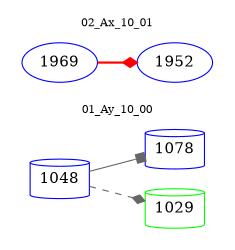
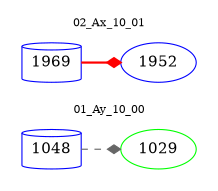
  digraph {
    rankdir=LR
    node [color=blue shape=ellipse]
    edge [arrowhead=diamond color=gray40]
    n1 [label=1048 shape=cylinder]
-   n2 [color=green label=1029 shape=cylinder]
-   n3 [label=1078 shape=cylinder]
-   n4 [label=1969]
+   n2 [color=green label=1029]
+   n4 [label=1969 shape=cylinder]
    n5 [label=1952]
    subgraph cluster_1 {
      color=white
      fontsize=10
      label="01_Ay_10_00"
      n1
      n2
-     n3
    }
    subgraph cluster_2 {
      color=white
      fontsize=10
      label="02_Ax_10_01"
      n4
      n5
    }
    n1 -> n2 [style=dashed]
-   n1 -> n3 [arrowhead=box style=solid]
    n4 -> n5 [color=red style=bold]
  }
